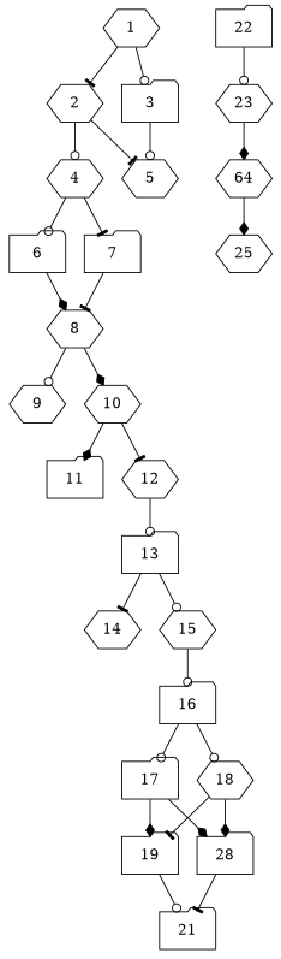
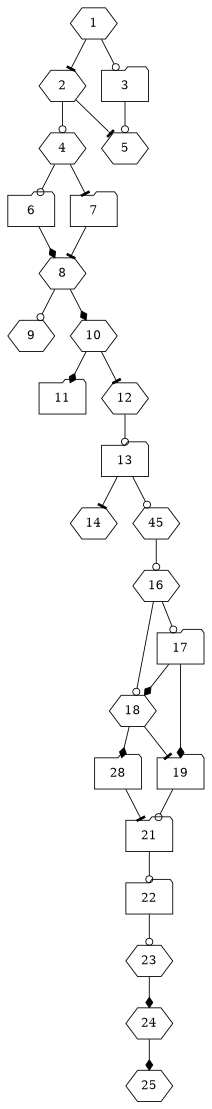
  digraph {
    node [alpha=0.19 shape=hexagon]
    edge [arrowhead=odot]
    1 [alpha=0.05 expect_size=14268416]
    2 [alpha=0.18 expect_size=12967936]
    3 [alpha=0.16 expect_size=41206784 shape=folder]
    4 [expect_size=20228096]
    5 [alpha=0.11 expect_size=36222976]
    6 [alpha=0.20 expect_size=34803712 shape=folder]
    7 [alpha=0.11 expect_size=48003072 shape=folder]
    8 [expect_size=20682752]
    9 [alpha=0.03 expect_size=50396160]
    10 [alpha=0.07 expect_size=20595712]
    11 [alpha=0.14 expect_size=20261888 shape=folder]
    12 [alpha=0.10 expect_size=31966208]
    13 [alpha=0.16 expect_size=27167744 shape=folder]
    14 [alpha=0.17 expect_size=17205248]
-   15 [alpha=0.04 expect_size=14500864]
-   16 [alpha=0.07 expect_size=40086528 shape=folder]
+   15 [alpha=0.04 expect_size=14500864 label=45]
+   16 [alpha=0.07 expect_size=40086528]
    17 [expect_size=39761920 shape=folder]
    18 [alpha=0.04 expect_size=19238912]
    19 [alpha=0.06 expect_size=17630208 shape=folder]
    n20 [alpha=0.14 expect_size=24324096 label=28 shape=folder]
    21 [alpha=0.06 expect_size=41764864 shape=folder]
    22 [alpha=0.01 expect_size=28554240 shape=folder]
    23 [alpha=0.12 expect_size=51915776]
-   24 [alpha=0.09 expect_size=41364480 label=64]
+   24 [alpha=0.09 expect_size=41364480]
    25 [expect_size=34742272]
    1 -> 2 [arrowhead=tee]
    1 -> 3
    2 -> 4
    2 -> 5 [arrowhead=tee]
    3 -> 5
    4 -> 6
    4 -> 7 [arrowhead=tee]
    6 -> 8 [arrowhead=diamond]
    7 -> 8 [arrowhead=tee]
    8 -> 9
    8 -> 10 [arrowhead=diamond]
    10 -> 11 [arrowhead=diamond]
    10 -> 12 [arrowhead=tee]
    12 -> 13
    13 -> 14 [arrowhead=tee]
    13 -> 15
    15 -> 16
    16 -> 17
    16 -> 18
    17 -> 19 [arrowhead=diamond]
-   17 -> n20 [arrowhead=diamond]
+   17 -> 18 [arrowhead=diamond]
    18 -> 19 [arrowhead=tee]
    18 -> n20 [arrowhead=diamond]
    19 -> 21
    n20 -> 21 [arrowhead=tee]
+   21 -> 22
    22 -> 23
    23 -> 24 [arrowhead=diamond]
    24 -> 25 [arrowhead=diamond]
  }
